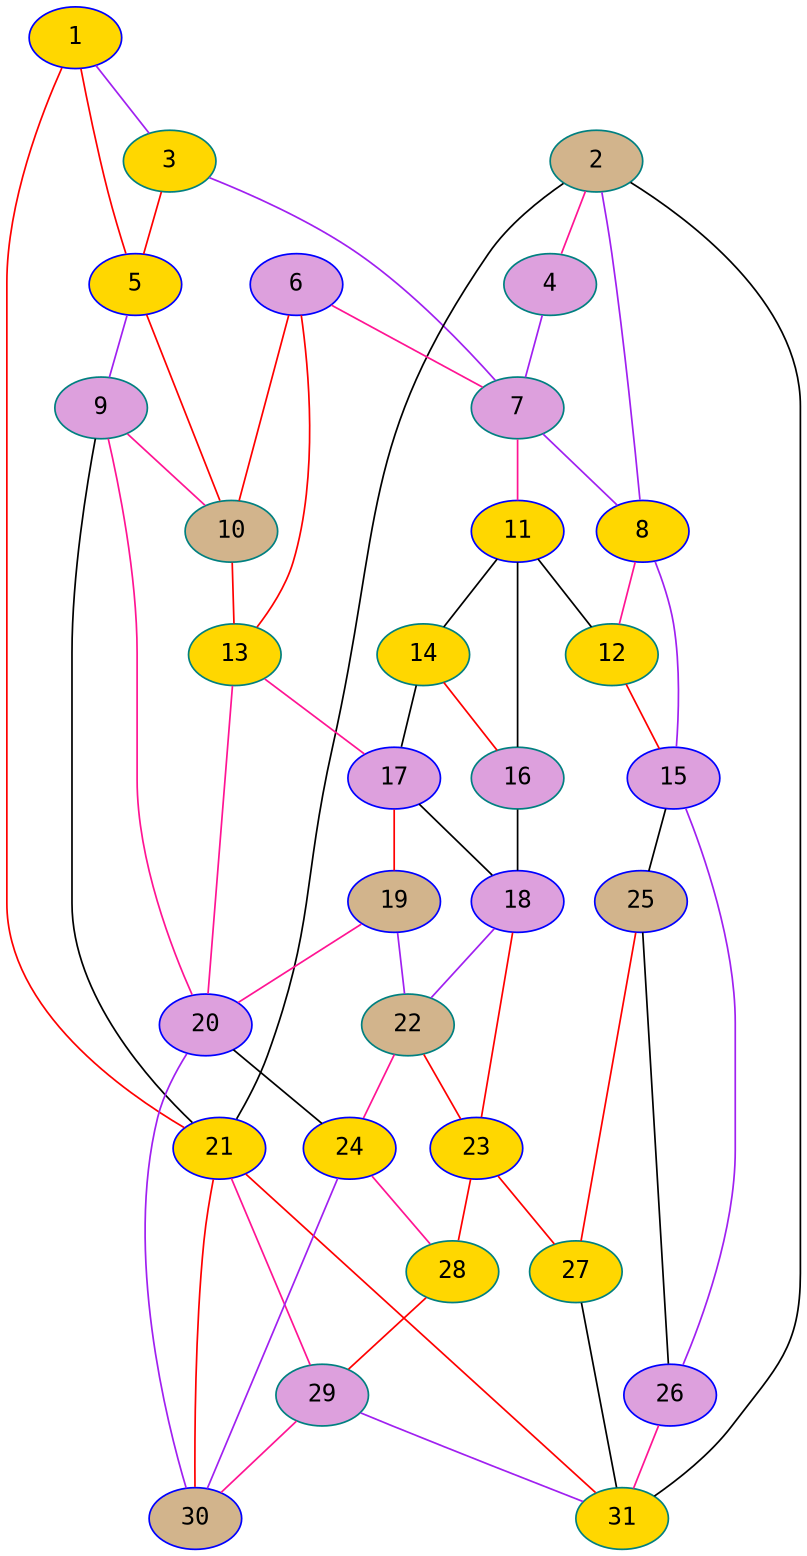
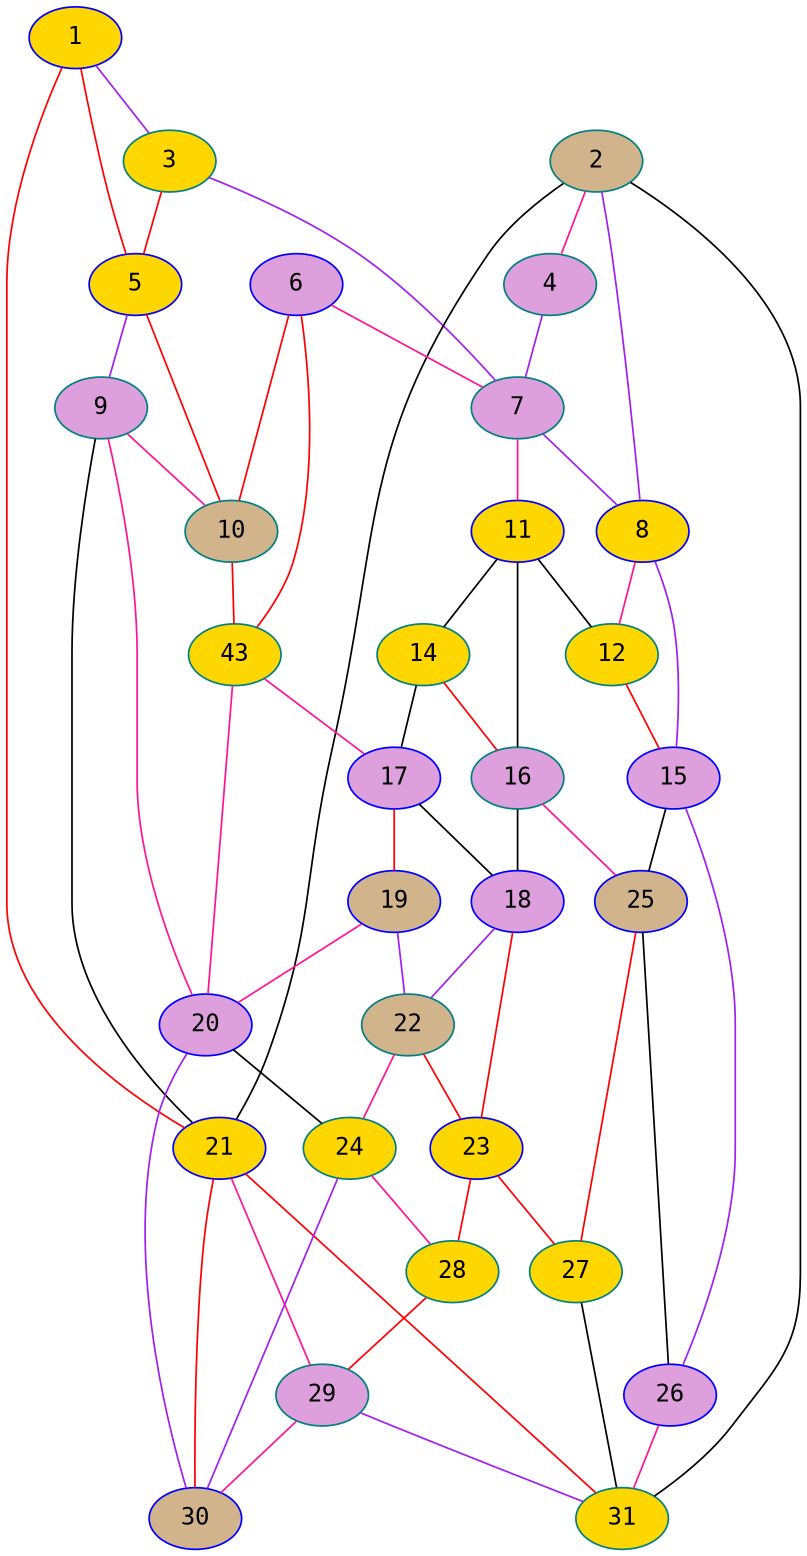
  graph {
    fontname="DejaVu Sans Mono"
    node [color=teal fillcolor=gold fontname="DejaVu Sans Mono" style=filled]
    edge [color=red fontname="DejaVu Sans Mono" weight=1.0]
    3
    1 [color=blue]
    5 [color=blue]
    21 [color=blue]
    7 [fillcolor=plum]
    9 [fillcolor=plum]
    10 [fillcolor=tan]
    31
    30 [color=blue fillcolor=tan]
    29 [fillcolor=plum]
    2 [fillcolor=tan]
    4 [fillcolor=plum]
    8 [color=blue]
    12
    15 [color=blue fillcolor=plum]
    11 [color=blue]
    20 [color=blue fillcolor=plum]
-   13
+   13 [label=43]
    6 [color=blue fillcolor=plum]
    17 [color=blue fillcolor=plum]
    14
    16 [fillcolor=plum]
    25 [color=blue fillcolor=tan]
    26 [color=blue fillcolor=plum]
-   24 [color=blue]
+   24
    18 [color=blue fillcolor=plum]
    19 [color=blue fillcolor=tan]
    27
    22 [fillcolor=tan]
    23 [color=blue]
    28
    3 -- 5
    3 -- 7 [color=purple]
    1 -- 3 [color=purple]
    1 -- 5
    1 -- 21
    5 -- 9 [color=purple]
    5 -- 10
    21 -- 31
    21 -- 30
    21 -- 29 [color=deeppink]
    7 -- 8 [color=purple]
    7 -- 11 [color=deeppink]
    9 -- 21 [color=black]
    9 -- 10 [color=deeppink]
    9 -- 20 [color=deeppink]
    10 -- 13
    29 -- 31 [color=purple]
    29 -- 30 [color=deeppink]
    2 -- 21 [color=black]
    2 -- 31 [color=black]
    2 -- 4 [color=deeppink]
    2 -- 8 [color=purple]
    4 -- 7 [color=purple]
    8 -- 12 [color=deeppink]
    8 -- 15 [color=purple]
    12 -- 15
    15 -- 25 [color=black]
    15 -- 26 [color=purple]
    11 -- 12 [color=black]
    11 -- 14 [color=black]
    11 -- 16 [color=black]
    20 -- 30 [color=purple]
    20 -- 24 [color=black]
    13 -- 20 [color=deeppink]
    13 -- 17 [color=deeppink]
    6 -- 7 [color=deeppink]
    6 -- 10
    6 -- 13
    17 -- 18 [color=black]
    17 -- 19
    14 -- 17 [color=black]
    14 -- 16
+   16 -- 25 [color=deeppink]
    16 -- 18 [color=black]
    25 -- 26 [color=black]
    25 -- 27
    26 -- 31 [color=deeppink weight=2.0]
    24 -- 30 [color=purple]
    24 -- 28 [color=deeppink]
    18 -- 22 [color=purple]
    18 -- 23
    19 -- 20 [color=deeppink weight=2.0]
    19 -- 22 [color=purple]
    27 -- 31 [color=black]
    22 -- 24 [color=deeppink]
    22 -- 23
    23 -- 27
    23 -- 28
    28 -- 29
  }
